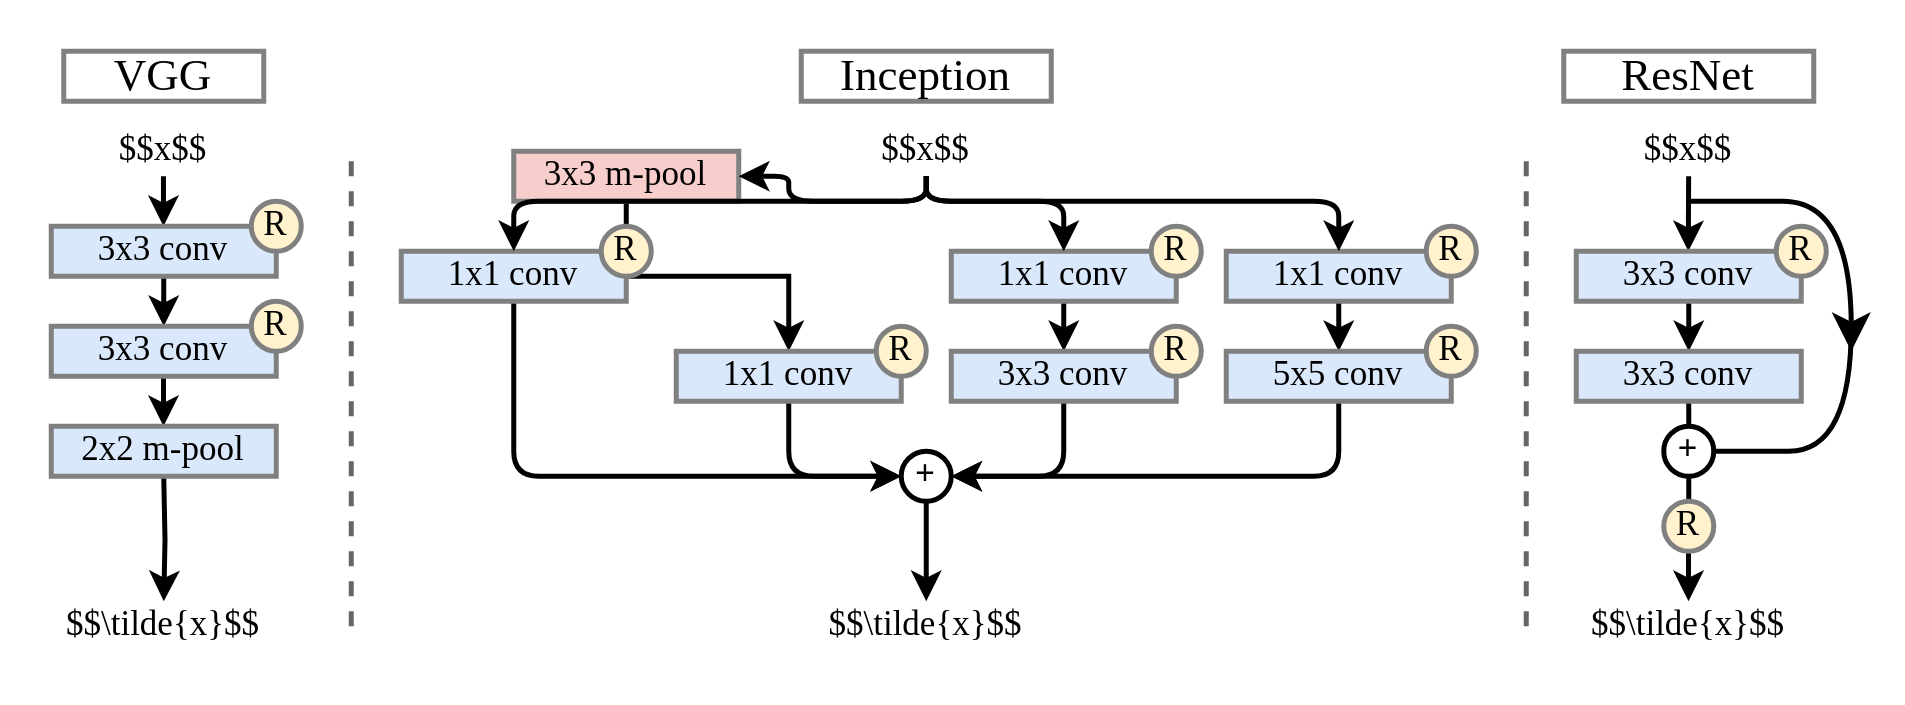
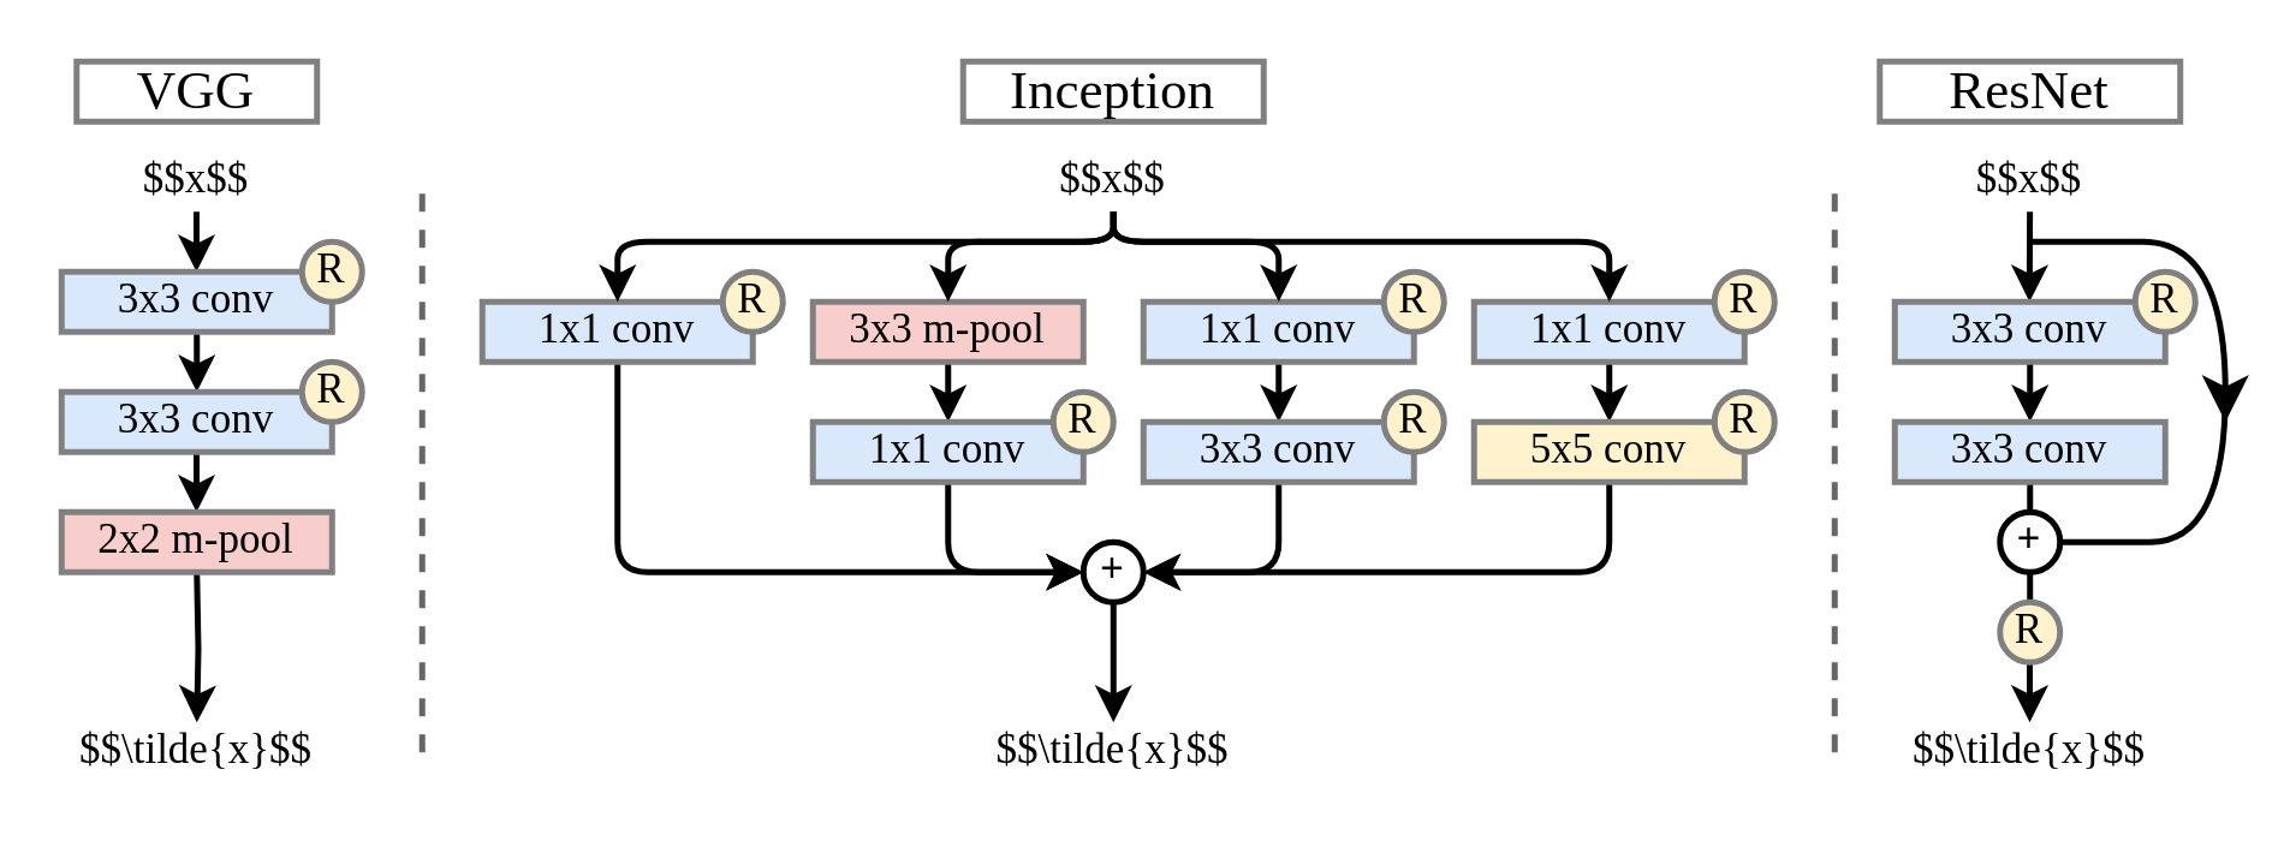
  <mxCell id="0" />
  <mxCell id="1" parent="0" />
  <mxCell id="2" style="edgeStyle=orthogonalEdgeStyle;rounded=0;orthogonalLoop=1;jettySize=auto;html=1;exitX=0.5;exitY=1;exitDx=0;exitDy=0;entryX=0.5;entryY=0;entryDx=0;entryDy=0;fontFamily=lmodern;fontSize=14;strokeWidth=2;" parent="1" source="3" target="9" edge="1"><mxGeometry relative="1" as="geometry" /></mxCell>
  <mxCell id="3" value="&lt;font style=&quot;font-size: 14px;&quot;&gt;1x1 conv&lt;/font&gt;" style="rounded=0;whiteSpace=wrap;html=1;strokeWidth=2;fontFamily=lmodern;fontStyle=0;strokeColor=#808080;fontSize=14;fillColor=#dae8fc;" parent="1" vertex="1"><mxGeometry x="490" y="100" width="90" height="20" as="geometry" /></mxCell>
  <mxCell id="4" style="edgeStyle=orthogonalEdgeStyle;rounded=0;orthogonalLoop=1;jettySize=auto;html=1;exitX=0.5;exitY=1;exitDx=0;exitDy=0;entryX=0.5;entryY=0;entryDx=0;entryDy=0;fontFamily=lmodern;fontSize=14;strokeWidth=2;" parent="1" source="5" target="7" edge="1"><mxGeometry relative="1" as="geometry" /></mxCell>
- <mxCell id="5" value="3x3 m-pool" style="rounded=0;whiteSpace=wrap;html=1;strokeWidth=2;fontFamily=lmodern;fontStyle=0;strokeColor=#808080;fillColor=#f8cecc;fontSize=14;" parent="1" vertex="1"><mxGeometry x="205" y="60" width="90" height="20" as="geometry" /></mxCell>
+ <mxCell id="5" value="3x3 m-pool" style="rounded=0;whiteSpace=wrap;html=1;strokeWidth=2;fontFamily=lmodern;fontStyle=0;strokeColor=#808080;fillColor=#f8cecc;fontSize=14;" parent="1" vertex="1"><mxGeometry x="270" y="100" width="90" height="20" as="geometry" /></mxCell>
  <mxCell id="6" style="edgeStyle=orthogonalEdgeStyle;rounded=1;orthogonalLoop=1;jettySize=auto;html=1;exitX=0.5;exitY=1;exitDx=0;exitDy=0;entryX=0;entryY=0.5;entryDx=0;entryDy=0;fontFamily=lmodern;fontSize=14;strokeWidth=2;" parent="1" source="7" target="22" edge="1"><mxGeometry relative="1" as="geometry" /></mxCell>
  <mxCell id="7" value="1x1 conv" style="rounded=0;whiteSpace=wrap;html=1;strokeWidth=2;fontFamily=lmodern;fontStyle=0;strokeColor=#808080;fillColor=#dae8fc;fontSize=14;" parent="1" vertex="1"><mxGeometry x="270" y="140" width="90" height="20" as="geometry" /></mxCell>
  <mxCell id="8" style="edgeStyle=orthogonalEdgeStyle;rounded=1;orthogonalLoop=1;jettySize=auto;html=1;exitX=0.5;exitY=1;exitDx=0;exitDy=0;entryX=1;entryY=0.5;entryDx=0;entryDy=0;fontFamily=lmodern;fontSize=14;strokeWidth=2;" parent="1" source="9" target="22" edge="1"><mxGeometry relative="1" as="geometry" /></mxCell>
- <mxCell id="9" value="5x5 conv" style="rounded=0;whiteSpace=wrap;html=1;strokeWidth=2;fontFamily=lmodern;fontStyle=0;strokeColor=#808080;fillColor=#dae8fc;fontSize=14;" parent="1" vertex="1"><mxGeometry x="490" y="140" width="90" height="20" as="geometry" /></mxCell>
+ <mxCell id="9" value="5x5 conv" style="rounded=0;whiteSpace=wrap;html=1;strokeWidth=2;fontFamily=lmodern;fontStyle=0;strokeColor=#808080;fillColor=#fff2cc;fontSize=14;" parent="1" vertex="1"><mxGeometry x="490" y="140" width="90" height="20" as="geometry" /></mxCell>
  <mxCell id="10" style="edgeStyle=orthogonalEdgeStyle;rounded=0;orthogonalLoop=1;jettySize=auto;html=1;exitX=0.5;exitY=1;exitDx=0;exitDy=0;entryX=0.5;entryY=0;entryDx=0;entryDy=0;fontFamily=lmodern;fontSize=14;strokeWidth=2;" parent="1" source="11" target="15" edge="1"><mxGeometry relative="1" as="geometry" /></mxCell>
  <mxCell id="11" value="1x1 conv" style="rounded=0;whiteSpace=wrap;html=1;strokeWidth=2;fontFamily=lmodern;fontStyle=0;strokeColor=#808080;fillColor=#dae8fc;fontSize=14;" parent="1" vertex="1"><mxGeometry x="380" y="100" width="90" height="20" as="geometry" /></mxCell>
  <mxCell id="12" style="edgeStyle=orthogonalEdgeStyle;rounded=1;orthogonalLoop=1;jettySize=auto;html=1;exitX=0.5;exitY=1;exitDx=0;exitDy=0;entryX=0;entryY=0.5;entryDx=0;entryDy=0;fontFamily=lmodern;fontSize=14;strokeWidth=2;" parent="1" source="13" target="22" edge="1"><mxGeometry relative="1" as="geometry" /></mxCell>
  <mxCell id="13" value="1x1 conv" style="rounded=0;whiteSpace=wrap;html=1;strokeWidth=2;fontFamily=lmodern;fontStyle=0;strokeColor=#808080;fillColor=#dae8fc;fontSize=14;" parent="1" vertex="1"><mxGeometry y="100" width="90" height="20" as="geometry" x="160" /></mxCell>
  <mxCell id="14" style="edgeStyle=orthogonalEdgeStyle;rounded=1;orthogonalLoop=1;jettySize=auto;html=1;exitX=0.5;exitY=1;exitDx=0;exitDy=0;entryX=1;entryY=0.5;entryDx=0;entryDy=0;fontFamily=lmodern;fontSize=14;strokeWidth=2;" parent="1" source="15" target="22" edge="1"><mxGeometry relative="1" as="geometry" /></mxCell>
  <mxCell id="15" value="3x3 conv" style="rounded=0;whiteSpace=wrap;html=1;strokeWidth=2;fontFamily=lmodern;fontStyle=0;strokeColor=#808080;fillColor=#dae8fc;fontSize=14;" parent="1" vertex="1"><mxGeometry x="380" y="140" width="90" height="20" as="geometry" /></mxCell>
  <mxCell id="16" style="edgeStyle=orthogonalEdgeStyle;rounded=1;orthogonalLoop=1;jettySize=auto;html=1;exitX=0.5;exitY=1;exitDx=0;exitDy=0;entryX=0.5;entryY=0;entryDx=0;entryDy=0;strokeWidth=2;fontFamily=lmodern;fontSize=14;" parent="1" source="20" target="13" edge="1"><mxGeometry relative="1" as="geometry"><Array as="points"><mxPoint x="370" y="80" /><mxPoint x="205" y="80" /></Array></mxGeometry></mxCell>
  <mxCell id="17" style="edgeStyle=orthogonalEdgeStyle;rounded=1;orthogonalLoop=1;jettySize=auto;html=1;exitX=0.5;exitY=1;exitDx=0;exitDy=0;strokeWidth=2;fontFamily=lmodern;fontSize=14;" parent="1" source="20" target="5" edge="1"><mxGeometry relative="1" as="geometry"><Array as="points"><mxPoint x="370" y="80" /><mxPoint x="315" y="80" /></Array></mxGeometry></mxCell>
  <mxCell id="18" style="edgeStyle=orthogonalEdgeStyle;rounded=1;orthogonalLoop=1;jettySize=auto;html=1;exitX=0.5;exitY=1;exitDx=0;exitDy=0;entryX=0.5;entryY=0;entryDx=0;entryDy=0;strokeWidth=2;fontFamily=lmodern;fontSize=14;" parent="1" source="20" target="11" edge="1"><mxGeometry relative="1" as="geometry"><Array as="points"><mxPoint x="370" y="80" /><mxPoint x="425" y="80" /></Array></mxGeometry></mxCell>
  <mxCell id="19" style="edgeStyle=orthogonalEdgeStyle;rounded=1;orthogonalLoop=1;jettySize=auto;html=1;exitX=0.5;exitY=1;exitDx=0;exitDy=0;entryX=0.5;entryY=0;entryDx=0;entryDy=0;strokeWidth=2;fontFamily=lmodern;fontSize=14;" parent="1" source="20" target="3" edge="1"><mxGeometry relative="1" as="geometry"><Array as="points"><mxPoint x="370" y="80" /><mxPoint x="535" y="80" /></Array></mxGeometry></mxCell>
  <mxCell id="20" value="$$x$$" style="text;html=1;strokeColor=none;fillColor=none;align=center;verticalAlign=middle;whiteSpace=wrap;rounded=0;fontSize=14;fontFamily=lmodern;strokeWidth=2;" parent="1" vertex="1"><mxGeometry x="360" y="50" width="20" height="20" as="geometry" /></mxCell>
  <mxCell id="21" style="edgeStyle=orthogonalEdgeStyle;rounded=1;orthogonalLoop=1;jettySize=auto;html=1;exitX=0.5;exitY=1;exitDx=0;exitDy=0;entryX=0.5;entryY=0;entryDx=0;entryDy=0;strokeColor=#000000;strokeWidth=2;fontFamily=lmodern;fontSize=14;" parent="1" source="22" target="53" edge="1"><mxGeometry relative="1" as="geometry" /></mxCell>
  <mxCell id="22" value="&lt;font style=&quot;font-size: 14px;&quot;&gt;&lt;b style=&quot;font-size: 14px;&quot;&gt;&lt;font style=&quot;font-size: 14px;&quot;&gt;+&lt;/font&gt;&lt;/b&gt;&lt;/font&gt;" style="ellipse;whiteSpace=wrap;html=1;aspect=fixed;fontFamily=lmodern;fontSize=14;strokeWidth=2;" parent="1" vertex="1"><mxGeometry x="360" y="180" width="20" height="20" as="geometry" /></mxCell>
  <mxCell id="23" value="&lt;font style=&quot;font-size: 14px;&quot;&gt;R&lt;/font&gt;" style="ellipse;whiteSpace=wrap;html=1;aspect=fixed;fillColor=#fff2cc;strokeColor=#808080;strokeWidth=2;fontFamily=lmodern;fontSize=14;" parent="1" vertex="1"><mxGeometry x="350" y="130" width="20" height="20" as="geometry" /></mxCell>
  <mxCell id="24" value="&lt;font style=&quot;font-size: 14px;&quot;&gt;R&lt;/font&gt;" style="ellipse;whiteSpace=wrap;html=1;aspect=fixed;fillColor=#fff2cc;strokeColor=#808080;strokeWidth=2;fontFamily=lmodern;fontSize=14;" parent="1" vertex="1"><mxGeometry x="460" y="90" width="20" height="20" as="geometry" /></mxCell>
  <mxCell id="25" value="&lt;font style=&quot;font-size: 14px;&quot;&gt;R&lt;/font&gt;" style="ellipse;whiteSpace=wrap;html=1;aspect=fixed;fillColor=#fff2cc;strokeColor=#808080;strokeWidth=2;fontFamily=lmodern;fontSize=14;" parent="1" vertex="1"><mxGeometry x="240" y="90" width="20" height="20" as="geometry" /></mxCell>
  <mxCell id="26" value="&lt;font style=&quot;font-size: 14px;&quot;&gt;R&lt;/font&gt;" style="ellipse;whiteSpace=wrap;html=1;aspect=fixed;fillColor=#fff2cc;strokeColor=#808080;strokeWidth=2;fontFamily=lmodern;fontSize=14;" parent="1" vertex="1"><mxGeometry x="570" y="90" width="20" height="20" as="geometry" /></mxCell>
  <mxCell id="27" value="&lt;font style=&quot;font-size: 14px;&quot;&gt;R&lt;/font&gt;" style="ellipse;whiteSpace=wrap;html=1;aspect=fixed;fillColor=#fff2cc;strokeColor=#808080;strokeWidth=2;fontFamily=lmodern;fontSize=14;" parent="1" vertex="1"><mxGeometry x="570" y="130" width="20" height="20" as="geometry" /></mxCell>
  <mxCell id="28" value="&lt;font style=&quot;font-size: 14px;&quot;&gt;R&lt;/font&gt;" style="ellipse;whiteSpace=wrap;html=1;aspect=fixed;fillColor=#fff2cc;strokeColor=#808080;strokeWidth=2;fontFamily=lmodern;fontSize=14;" parent="1" vertex="1"><mxGeometry x="460" y="130" width="20" height="20" as="geometry" /></mxCell>
  <mxCell id="29" value="" style="edgeStyle=orthogonalEdgeStyle;rounded=0;orthogonalLoop=1;jettySize=auto;html=1;exitX=0.5;exitY=1;exitDx=0;exitDy=0;entryX=0.5;entryY=0;entryDx=0;entryDy=0;strokeWidth=2;fontFamily=lmodern;fontSize=14;" parent="1" source="35" target="36" edge="1"><mxGeometry relative="1" as="geometry"><mxPoint x="-10" y="60" as="sourcePoint" /><mxPoint x="10" y="60" as="targetPoint" /></mxGeometry></mxCell>
  <mxCell id="30" value="" style="edgeStyle=orthogonalEdgeStyle;rounded=0;orthogonalLoop=1;jettySize=auto;html=1;exitX=0.5;exitY=1;exitDx=0;exitDy=0;entryX=0.5;entryY=0;entryDx=0;entryDy=0;strokeWidth=2;fontFamily=lmodern;fontSize=14;" parent="1" edge="1"><mxGeometry relative="1" as="geometry"><mxPoint x="64.9" y="150" as="sourcePoint" /><mxPoint x="64.9" y="170" as="targetPoint" /></mxGeometry></mxCell>
  <mxCell id="31" value="" style="edgeStyle=orthogonalEdgeStyle;rounded=0;orthogonalLoop=1;jettySize=auto;html=1;exitX=0.5;exitY=1;exitDx=0;exitDy=0;entryX=0.5;entryY=0;entryDx=0;entryDy=0;strokeWidth=2;fontFamily=lmodern;fontSize=14;" parent="1" edge="1"><mxGeometry relative="1" as="geometry"><mxPoint x="64.88" y="70" as="sourcePoint" /><mxPoint x="64.88" y="90" as="targetPoint" /></mxGeometry></mxCell>
  <mxCell id="32" value="" style="edgeStyle=orthogonalEdgeStyle;rounded=0;orthogonalLoop=1;jettySize=auto;html=1;exitX=0.5;exitY=1;exitDx=0;exitDy=0;entryX=0.5;entryY=0;entryDx=0;entryDy=0;strokeWidth=2;fontFamily=lmodern;fontSize=14;" parent="1" target="34" edge="1"><mxGeometry relative="1" as="geometry"><mxPoint x="65" y="190" as="sourcePoint" /><mxPoint x="65" y="210" as="targetPoint" /></mxGeometry></mxCell>
  <mxCell id="33" value="$$x$$" style="text;html=1;strokeColor=none;fillColor=none;align=center;verticalAlign=middle;whiteSpace=wrap;rounded=0;fontSize=14;fontFamily=lmodern;" parent="1" vertex="1"><mxGeometry x="55" y="50" width="20" height="20" as="geometry" /></mxCell>
  <mxCell id="34" value="$$\tilde{x}$$" style="text;html=1;strokeColor=none;fillColor=none;align=center;verticalAlign=middle;whiteSpace=wrap;rounded=0;fontSize=14;fontFamily=lmodern;" parent="1" vertex="1"><mxGeometry x="55" y="240" width="20" height="20" as="geometry" /></mxCell>
  <mxCell id="35" value="3x3 conv" style="rounded=0;whiteSpace=wrap;html=1;strokeWidth=2;fontFamily=lmodern;fontStyle=0;strokeColor=#808080;fillColor=#dae8fc;fontSize=14;" parent="1" vertex="1"><mxGeometry x="20" y="90" width="90" height="20" as="geometry" /></mxCell>
  <mxCell id="36" value="3x3 conv" style="rounded=0;whiteSpace=wrap;html=1;strokeWidth=2;fontFamily=lmodern;fontStyle=0;strokeColor=#808080;fillColor=#dae8fc;fontSize=14;" parent="1" vertex="1"><mxGeometry x="20" y="130" width="90" height="20" as="geometry" /></mxCell>
- <mxCell id="37" value="2x2 m-pool" style="rounded=0;whiteSpace=wrap;html=1;strokeWidth=2;fontFamily=lmodern;fontStyle=0;strokeColor=#808080;fillColor=#dae8fc;fontSize=14;" parent="1" vertex="1"><mxGeometry x="20" y="170" width="90" height="20" as="geometry" /></mxCell>
+ <mxCell id="37" value="2x2 m-pool" style="rounded=0;whiteSpace=wrap;html=1;strokeWidth=2;fontFamily=lmodern;fontStyle=0;strokeColor=#808080;fillColor=#f8cecc;fontSize=14;" parent="1" vertex="1"><mxGeometry x="20" y="170" width="90" height="20" as="geometry" /></mxCell>
  <mxCell id="38" value="&lt;font style=&quot;font-size: 14px;&quot;&gt;R&lt;/font&gt;" style="ellipse;whiteSpace=wrap;html=1;aspect=fixed;fillColor=#fff2cc;strokeColor=#808080;strokeWidth=2;fontFamily=lmodern;fontSize=14;" parent="1" vertex="1"><mxGeometry x="100" y="80" width="20" height="20" as="geometry" /></mxCell>
  <mxCell id="39" value="&lt;font style=&quot;font-size: 14px;&quot;&gt;R&lt;/font&gt;" style="ellipse;whiteSpace=wrap;html=1;aspect=fixed;fillColor=#fff2cc;strokeColor=#808080;strokeWidth=2;fontFamily=lmodern;fontSize=14;" parent="1" vertex="1"><mxGeometry x="100" y="120" width="20" height="20" as="geometry" /></mxCell>
  <mxCell id="40" value="" style="edgeStyle=orthogonalEdgeStyle;rounded=0;orthogonalLoop=1;jettySize=auto;html=1;exitX=0.5;exitY=1;exitDx=0;exitDy=0;entryX=0.5;entryY=0;entryDx=0;entryDy=0;strokeWidth=2;fontFamily=lmodern;fontSize=14;" parent="1" source="44" target="46" edge="1"><mxGeometry relative="1" as="geometry"><mxPoint x="610" y="70" as="sourcePoint" /><mxPoint x="630" y="70" as="targetPoint" /></mxGeometry></mxCell>
  <mxCell id="41" value="" style="edgeStyle=orthogonalEdgeStyle;rounded=0;orthogonalLoop=1;jettySize=auto;html=1;entryX=0.5;entryY=0;entryDx=0;entryDy=0;strokeWidth=2;fontFamily=lmodern;fontSize=14;" parent="1" edge="1"><mxGeometry relative="1" as="geometry"><mxPoint x="674.95" y="70" as="sourcePoint" /><mxPoint x="674.83" y="100" as="targetPoint" /></mxGeometry></mxCell>
  <mxCell id="42" value="$$x$$" style="text;html=1;strokeColor=none;fillColor=none;align=center;verticalAlign=middle;whiteSpace=wrap;rounded=0;fontSize=14;fontFamily=lmodern;" parent="1" vertex="1"><mxGeometry x="665" y="50" width="20" height="20" as="geometry" /></mxCell>
  <mxCell id="43" value="$$\tilde{x}$$" style="text;html=1;strokeColor=none;fillColor=none;align=center;verticalAlign=middle;whiteSpace=wrap;rounded=0;fontSize=14;fontFamily=lmodern;" parent="1" vertex="1"><mxGeometry x="665" y="240" width="20" height="20" as="geometry" /></mxCell>
  <mxCell id="44" value="3x3 conv" style="rounded=0;whiteSpace=wrap;html=1;strokeWidth=2;fontFamily=lmodern;fontStyle=0;strokeColor=#808080;fillColor=#dae8fc;fontSize=14;" parent="1" vertex="1"><mxGeometry x="630" y="100" width="90" height="20" as="geometry" /></mxCell>
  <mxCell id="45" style="edgeStyle=orthogonalEdgeStyle;rounded=1;orthogonalLoop=1;jettySize=auto;html=1;exitX=0.5;exitY=1;exitDx=0;exitDy=0;entryX=0.5;entryY=0;entryDx=0;entryDy=0;strokeColor=#000000;strokeWidth=2;fontFamily=lmodern;fontSize=14;endArrow=none;endFill=0;" parent="1" source="46" target="50" edge="1"><mxGeometry relative="1" as="geometry" /></mxCell>
  <mxCell id="46" value="3x3 conv" style="rounded=0;whiteSpace=wrap;html=1;strokeWidth=2;fontFamily=lmodern;fontStyle=0;strokeColor=#808080;fillColor=#dae8fc;fontSize=14;" parent="1" vertex="1"><mxGeometry x="630" y="140" width="90" height="20" as="geometry" /></mxCell>
  <mxCell id="47" value="&lt;font style=&quot;font-size: 14px;&quot;&gt;R&lt;/font&gt;" style="ellipse;whiteSpace=wrap;html=1;aspect=fixed;fillColor=#fff2cc;strokeColor=#808080;strokeWidth=2;fontFamily=lmodern;fontSize=14;" parent="1" vertex="1"><mxGeometry x="710" y="90" width="20" height="20" as="geometry" /></mxCell>
  <mxCell id="48" value="" style="curved=1;endArrow=none;html=1;strokeWidth=2;startArrow=none;startFill=0;endFill=0;exitX=1;exitY=0.5;exitDx=0;exitDy=0;" parent="1" source="50" edge="1"><mxGeometry width="50" height="50" relative="1" as="geometry"><mxPoint x="690" y="180" as="sourcePoint" /><mxPoint x="675" y="80" as="targetPoint" /><Array as="points"><mxPoint x="690" y="180" /><mxPoint x="740" y="180" /><mxPoint x="740" y="80" /><mxPoint x="685" y="80" /></Array></mxGeometry></mxCell>
  <mxCell id="49" value="" style="edgeStyle=orthogonalEdgeStyle;rounded=0;orthogonalLoop=1;jettySize=auto;html=1;exitX=0.5;exitY=1;exitDx=0;exitDy=0;strokeWidth=2;fontFamily=lmodern;fontSize=14;endArrow=none;endFill=0;" parent="1" source="50" target="52" edge="1"><mxGeometry relative="1" as="geometry"><mxPoint x="690" y="190" as="sourcePoint" /><mxPoint x="690" y="240" as="targetPoint" /><Array as="points" /></mxGeometry></mxCell>
  <mxCell id="50" value="&lt;font style=&quot;font-size: 14px;&quot;&gt;&lt;b style=&quot;font-size: 14px;&quot;&gt;&lt;font style=&quot;font-size: 14px;&quot;&gt;+&lt;/font&gt;&lt;/b&gt;&lt;/font&gt;" style="ellipse;whiteSpace=wrap;html=1;aspect=fixed;fontFamily=lmodern;fontSize=14;strokeWidth=2;" parent="1" vertex="1"><mxGeometry x="665" y="170" width="20" height="20" as="geometry" /></mxCell>
  <mxCell id="51" value="" style="edgeStyle=orthogonalEdgeStyle;rounded=0;orthogonalLoop=1;jettySize=auto;html=1;exitX=0.5;exitY=1;exitDx=0;exitDy=0;entryX=0.5;entryY=0;entryDx=0;entryDy=0;strokeWidth=2;fontFamily=lmodern;fontSize=14;" parent="1" edge="1"><mxGeometry relative="1" as="geometry"><mxPoint x="674.9" y="220" as="sourcePoint" /><mxPoint x="674.9" y="240" as="targetPoint" /></mxGeometry></mxCell>
  <mxCell id="52" value="&lt;font style=&quot;font-size: 14px;&quot;&gt;R&lt;/font&gt;" style="ellipse;whiteSpace=wrap;html=1;aspect=fixed;fillColor=#fff2cc;strokeColor=#808080;strokeWidth=2;fontFamily=lmodern;fontSize=14;" parent="1" vertex="1"><mxGeometry x="665" y="200" width="20" height="20" as="geometry" /></mxCell>
  <mxCell id="53" value="$$\tilde{x}$$" style="text;html=1;strokeColor=none;fillColor=none;align=center;verticalAlign=middle;whiteSpace=wrap;rounded=0;fontSize=14;fontFamily=lmodern;strokeWidth=2;" parent="1" vertex="1"><mxGeometry x="360" y="240" width="20" height="20" as="geometry" /></mxCell>
  <mxCell id="54" value="" style="endArrow=none;dashed=1;html=1;strokeColor=#666666;strokeWidth=2;fontFamily=lmodern;fontSize=14;fillColor=#f5f5f5;" parent="1" edge="1"><mxGeometry width="50" height="50" relative="1" as="geometry"><mxPoint x="140" y="250" as="sourcePoint" /><mxPoint x="140" y="60" as="targetPoint" /></mxGeometry></mxCell>
  <mxCell id="55" value="" style="endArrow=none;dashed=1;html=1;strokeColor=#666666;strokeWidth=2;fontFamily=lmodern;fontSize=14;fillColor=#f5f5f5;" parent="1" edge="1"><mxGeometry width="50" height="50" relative="1" as="geometry"><mxPoint x="610" y="250" as="sourcePoint" /><mxPoint x="610" y="60" as="targetPoint" /></mxGeometry></mxCell>
  <mxCell id="56" value="&lt;font style=&quot;font-size: 18px&quot;&gt;VGG&lt;/font&gt;" style="text;html=1;fillColor=none;align=center;verticalAlign=middle;whiteSpace=wrap;rounded=0;fontFamily=lmodern;fontSize=14;strokeColor=#808080;strokeWidth=2;" parent="1" vertex="1"><mxGeometry x="25" y="20" width="80" height="20" as="geometry" /></mxCell>
  <mxCell id="57" value="&lt;font style=&quot;font-size: 18px&quot;&gt;Inception&lt;/font&gt;" style="text;html=1;fillColor=none;align=center;verticalAlign=middle;whiteSpace=wrap;rounded=0;fontFamily=lmodern;fontSize=14;strokeColor=#808080;strokeWidth=2;" parent="1" vertex="1"><mxGeometry x="320" y="20" width="100" height="20" as="geometry" /></mxCell>
  <mxCell id="58" value="&lt;font style=&quot;font-size: 18px&quot;&gt;ResNet&lt;/font&gt;" style="text;html=1;fillColor=none;align=center;verticalAlign=middle;whiteSpace=wrap;rounded=0;fontFamily=lmodern;fontSize=14;strokeColor=#808080;strokeWidth=2;" parent="1" vertex="1"><mxGeometry x="625" y="20" width="100" height="20" as="geometry" /></mxCell>
  <mxCell id="59" value="" style="endArrow=classic;html=1;strokeWidth=3;" edge="1" parent="1"><mxGeometry width="50" height="50" relative="1" as="geometry"><mxPoint x="740" y="130" as="sourcePoint" /><mxPoint x="740" y="140" as="targetPoint" /></mxGeometry></mxCell>
